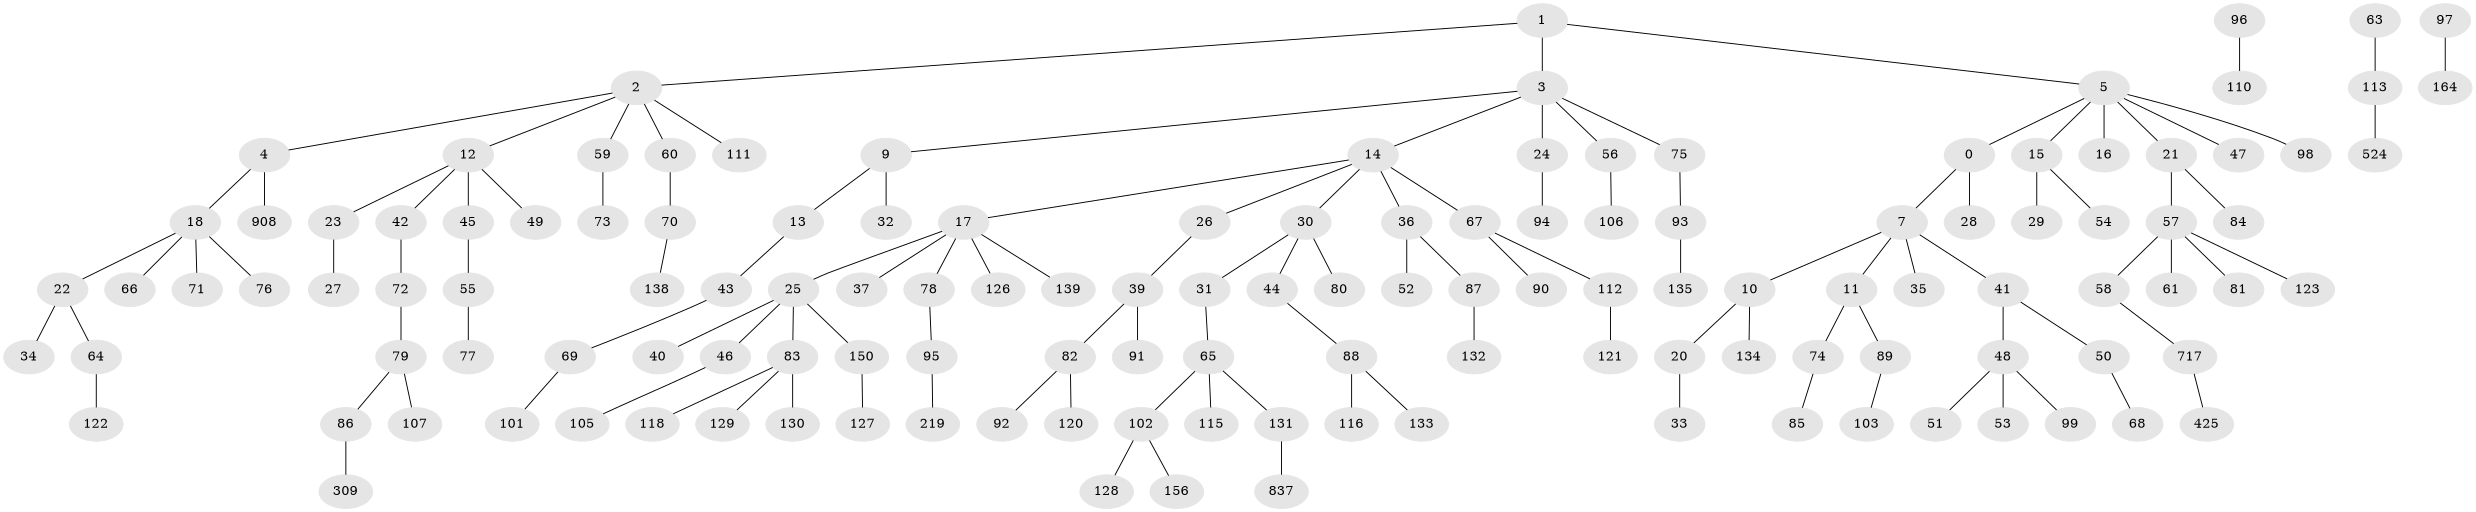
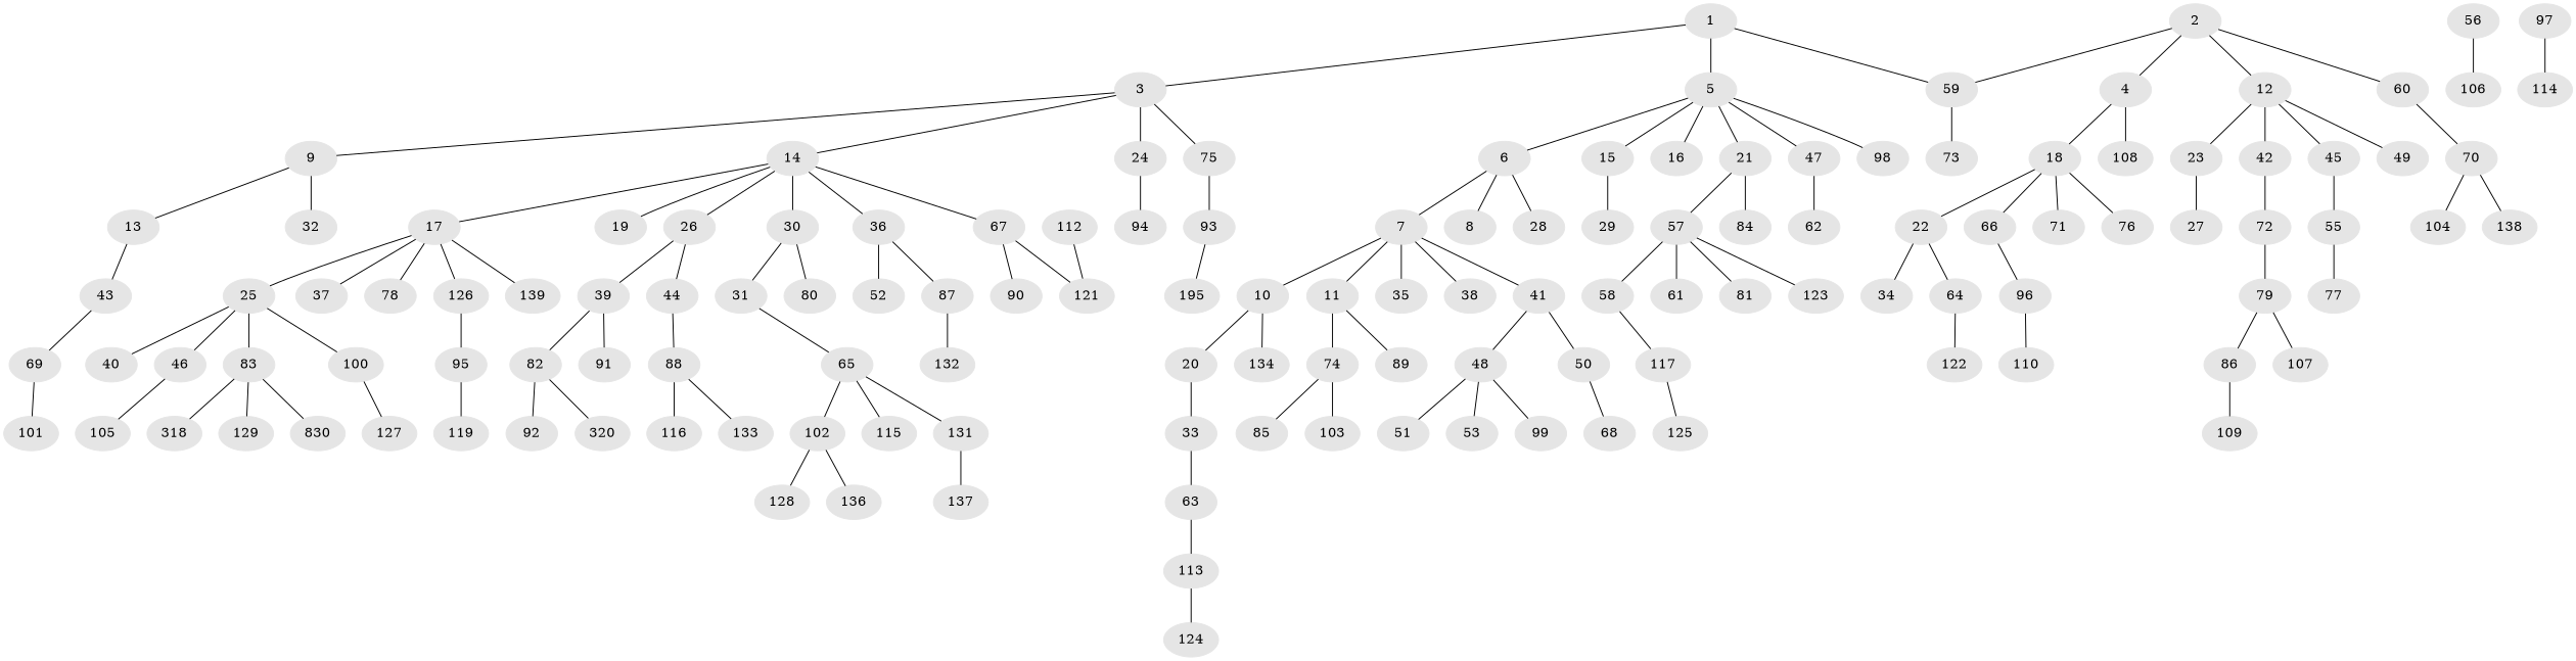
  graph {
    node [color=gray90 style=filled]
    1
    2
    3
    5
    4
    12
    59
    60
-   111
    9
    14
    24
    56
    75
-   6 [label=0]
+   6
    15
    16
    21
    47
    98
    18
-   108 [label=908]
+   108
    23
    42
    45
    49
    73
    70
    13
    32
    17
+   19
    26
    30
    36
    67
    94
    106
    93
    22
    66
    71
    76
    7
+   8
    28
    29
-   54
    57
    84
+   62
    10
    11
    35
+   38
    41
    20
    134
    74
    89
    48
    50
    43
    33
    85
    103
    27
    72
    55
    69
    25
    37
    78
    126
    139
    39
    31
    44
    80
    52
    87
    90
    112
    40
    46
    83
-   100 [label=150]
+   100
    95
    34
    64
    96
    63
    58
    61
    81
    123
-   117 [label=717]
+   117
    122
    105
-   118
+   118 [label=318]
    129
-   130
+   130 [label=830]
    127
    82
    91
    65
    88
    102
    115
    131
    113
    132
    92
-   120
+   120 [label=320]
    51
    53
    99
    68
    79
    101
    116
    133
    77
    97
-   114 [label=164]
-   125 [label=425]
+   114
+   125
+   104
    138
-   124 [label=524]
+   124
    128
-   136 [label=156]
-   137 [label=837]
+   136
+   137
    110
    121
    86
    107
-   135
-   119 [label=219]
-   109 [label=309]
-   1 -- 2
+   135 [label=195]
+   119
+   109
+   1 -- 59
    1 -- 3
    1 -- 5
    2 -- 4
    2 -- 12
    2 -- 59
    2 -- 60
-   2 -- 111
    3 -- 9
    3 -- 14
    3 -- 24
-   3 -- 56
    3 -- 75
    5 -- 6
    5 -- 15
    5 -- 16
    5 -- 21
    5 -- 47
    5 -- 98
    4 -- 18
    4 -- 108
    12 -- 23
    12 -- 42
    12 -- 45
    12 -- 49
    59 -- 73
    60 -- 70
    9 -- 13
    9 -- 32
    14 -- 17
+   14 -- 19
    14 -- 26
    14 -- 30
    14 -- 36
    14 -- 67
    24 -- 94
    56 -- 106
    75 -- 93
    6 -- 7
+   6 -- 8
    6 -- 28
    15 -- 29
-   15 -- 54
    21 -- 57
    21 -- 84
+   47 -- 62
    18 -- 22
    18 -- 66
    18 -- 71
    18 -- 76
    23 -- 27
    42 -- 72
    45 -- 55
+   70 -- 104
    70 -- 138
    13 -- 43
    17 -- 25
    17 -- 37
    17 -- 78
    17 -- 126
    17 -- 139
    26 -- 39
    30 -- 31
-   30 -- 44
+   26 -- 44
    30 -- 80
    36 -- 52
    36 -- 87
    67 -- 90
-   67 -- 112
+   67 -- 121
    93 -- 135
    22 -- 34
    22 -- 64
+   66 -- 96
    7 -- 10
    7 -- 11
    7 -- 35
+   7 -- 38
    7 -- 41
    57 -- 58
    57 -- 61
    57 -- 81
    57 -- 123
    10 -- 20
    10 -- 134
    11 -- 74
    11 -- 89
    41 -- 48
    41 -- 50
    20 -- 33
    74 -- 85
-   89 -- 103
+   74 -- 103
    48 -- 51
    48 -- 53
    48 -- 99
    50 -- 68
    43 -- 69
+   33 -- 63
    72 -- 79
    55 -- 77
    69 -- 101
    25 -- 40
    25 -- 46
    25 -- 83
    25 -- 100
-   78 -- 95
+   126 -- 95
    39 -- 82
    39 -- 91
    31 -- 65
    44 -- 88
    87 -- 132
    112 -- 121
    46 -- 105
    83 -- 118
    83 -- 129
    83 -- 130
    100 -- 127
    95 -- 119
    64 -- 122
    96 -- 110
    63 -- 113
    58 -- 117
    117 -- 125
    82 -- 92
    82 -- 120
    65 -- 102
    65 -- 115
    65 -- 131
    88 -- 116
    88 -- 133
    102 -- 128
    102 -- 136
    131 -- 137
    113 -- 124
    79 -- 86
    79 -- 107
    97 -- 114
    86 -- 109
  }
